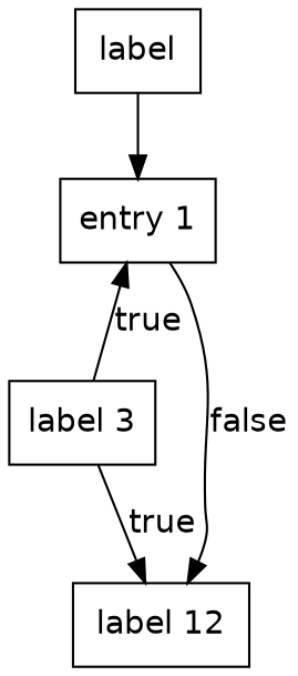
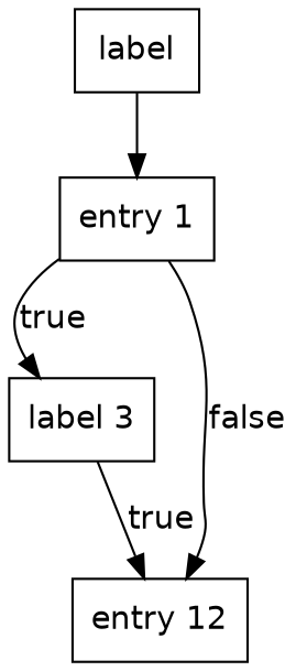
  digraph {
    fontname="DejaVu Sans"
    node [fontname="DejaVu Sans" shape=box]
    edge [fontname="DejaVu Sans"]
    n1 [label=label]
    n2 [label="entry 1"]
    "label 3"
-   "label 12"
+   "label 12" [label="entry 12"]
    n1 -> n2
-   "label 3" -> n2 [label=true]
+   n2 -> "label 3" [label=true]
    n2 -> "label 12" [label=false]
    "label 3" -> "label 12" [label=true]
  }
